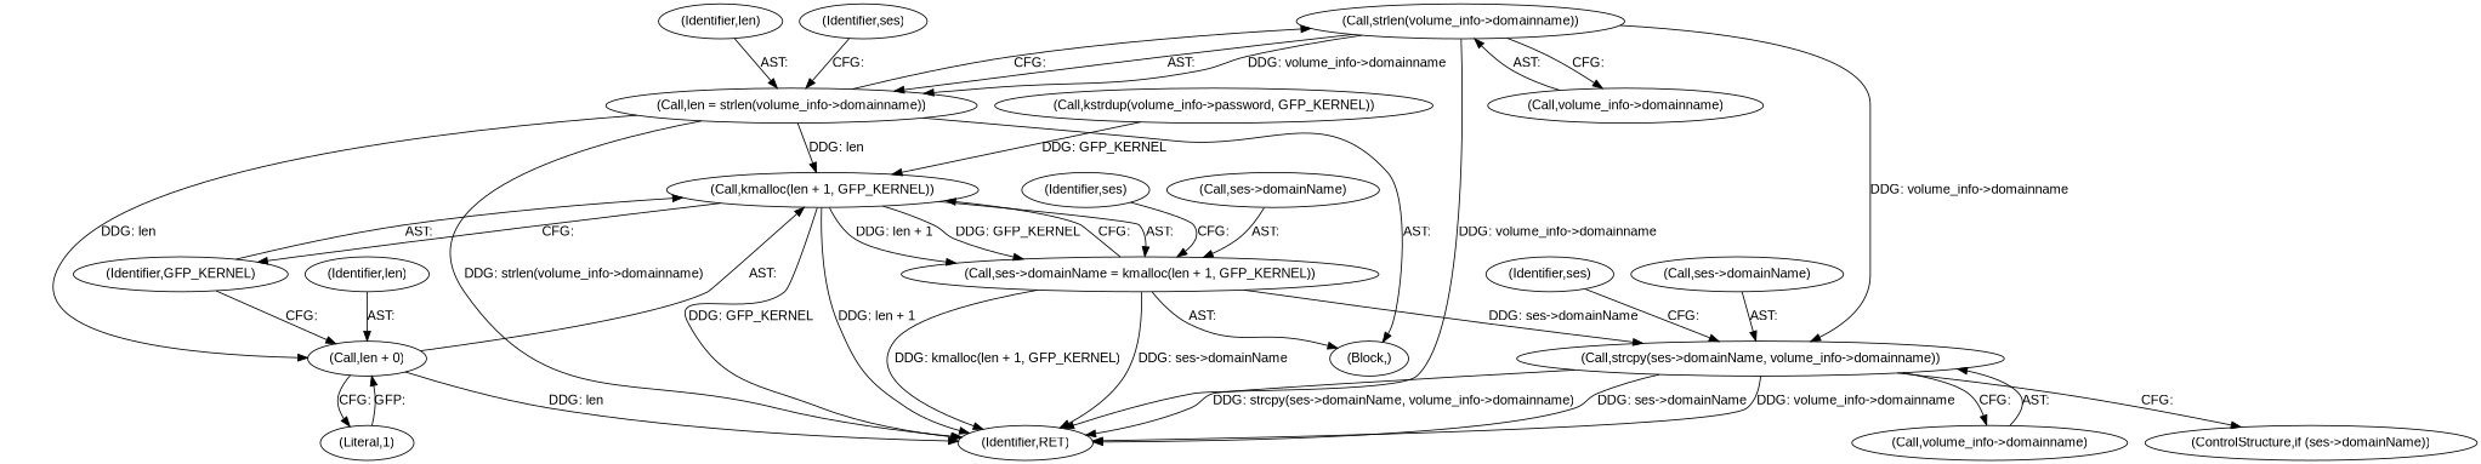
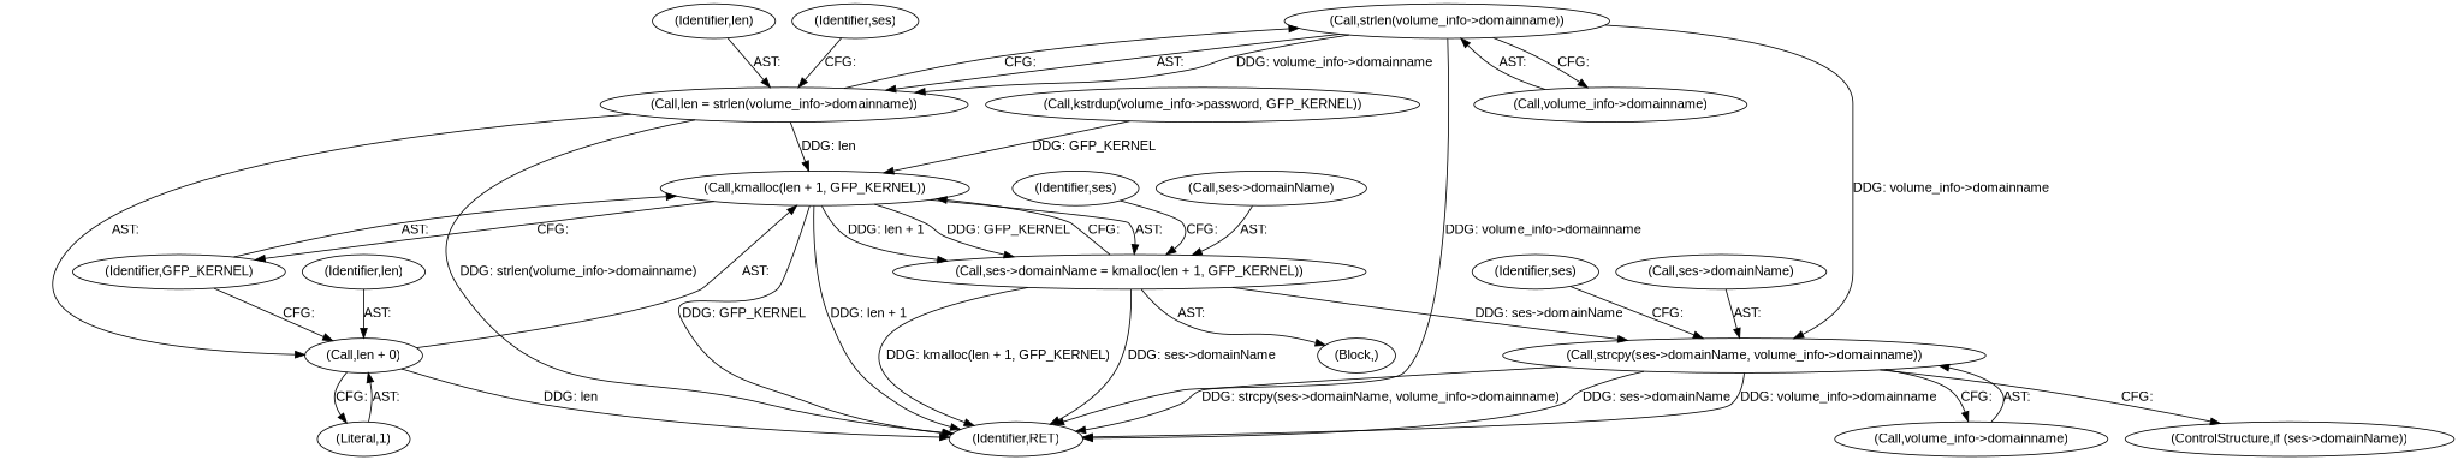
  digraph {
    fontname="Liberation Sans"
    node [fontname="Liberation Sans"]
    edge [fontname="Liberation Sans"]
    n1 [label="(Call,strlen(volume_info->domainname))"]
    n2 [label="(Call,len = strlen(volume_info->domainname))"]
    n3 [label="(Call,strcpy(ses->domainName, volume_info->domainname))"]
    n4 [label="(Call,volume_info->domainname)"]
    n5 [label="(Identifier,RET)"]
    n6 [label="(Call,kmalloc(len + 1, GFP_KERNEL))"]
    n7 [label="(Call,len + 0)"]
    n8 [label="(Block,)"]
    n9 [label="(ControlStructure,if (ses->domainName))"]
    n10 [label="(Call,volume_info->domainname)"]
    n11 [label="(Call,ses->domainName = kmalloc(len + 1, GFP_KERNEL))"]
    n12 [label="(Identifier,GFP_KERNEL)"]
    n13 [label="(Literal,1)"]
    n14 [label="(Call,kstrdup(volume_info->password, GFP_KERNEL))"]
    n15 [label="(Identifier,ses)"]
    n16 [label="(Identifier,ses)"]
    n17 [label="(Identifier,len)"]
    n18 [label="(Call,ses->domainName)"]
    n19 [label="(Identifier,ses)"]
    n20 [label="(Identifier,len)"]
    n21 [label="(Call,ses->domainName)"]
    n1 -> n2 [label="AST: "]
    n1 -> n2 [label="DDG: volume_info->domainname"]
    n1 -> n3 [label="DDG: volume_info->domainname"]
    n1 -> n4 [label="CFG: "]
    n1 -> n5 [label="DDG: volume_info->domainname"]
    n2 -> n1 [label="CFG: "]
    n2 -> n5 [label="DDG: strlen(volume_info->domainname)"]
    n2 -> n6 [label="DDG: len"]
-   n2 -> n7 [label="DDG: len"]
-   n2 -> n8 [label="AST: "]
+   n2 -> n7 [label="AST: "]
    n3 -> n5 [label="DDG: strcpy(ses->domainName, volume_info->domainname)"]
    n3 -> n5 [label="DDG: ses->domainName"]
    n3 -> n5 [label="DDG: volume_info->domainname"]
    n3 -> n9 [label="CFG: "]
    n3 -> n10 [label="CFG: "]
    n4 -> n1 [label="AST: "]
    n6 -> n5 [label="DDG: GFP_KERNEL"]
    n6 -> n5 [label="DDG: len + 1"]
    n6 -> n11 [label="AST: "]
    n6 -> n11 [label="DDG: len + 1"]
    n6 -> n11 [label="DDG: GFP_KERNEL"]
    n6 -> n12 [label="CFG: "]
    n7 -> n5 [label="DDG: len"]
    n7 -> n6 [label="AST: "]
    n7 -> n13 [label="CFG: "]
    n10 -> n3 [label="AST: "]
    n11 -> n3 [label="DDG: ses->domainName"]
    n11 -> n5 [label="DDG: ses->domainName"]
    n11 -> n5 [label="DDG: kmalloc(len + 1, GFP_KERNEL)"]
    n11 -> n6 [label="CFG: "]
    n11 -> n8 [label="AST: "]
    n12 -> n6 [label="AST: "]
    n12 -> n7 [label="CFG: "]
-   n13 -> n7 [label="GFP: "]
+   n13 -> n7 [label="AST: "]
    n14 -> n6 [label="DDG: GFP_KERNEL"]
    n15 -> n11 [label="CFG: "]
    n16 -> n3 [label="CFG: "]
    n17 -> n2 [label="AST: "]
    n18 -> n11 [label="AST: "]
    n19 -> n2 [label="CFG: "]
    n20 -> n7 [label="AST: "]
    n21 -> n3 [label="AST: "]
  }
